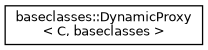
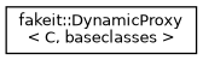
  digraph {
    rankdir=TB
-   n1 [color=black fillcolor=white fontname=Helvetica fontsize=10 height=0.2 label="baseclasses::DynamicProxy\l\< C, baseclasses \>" shape=record style=filled width=0.4]
+   n1 [color=black fillcolor=white fontname=Helvetica fontsize=10 height=0.2 label="fakeit::DynamicProxy\l\< C, baseclasses \>" shape=record style=filled width=0.4]
  }
